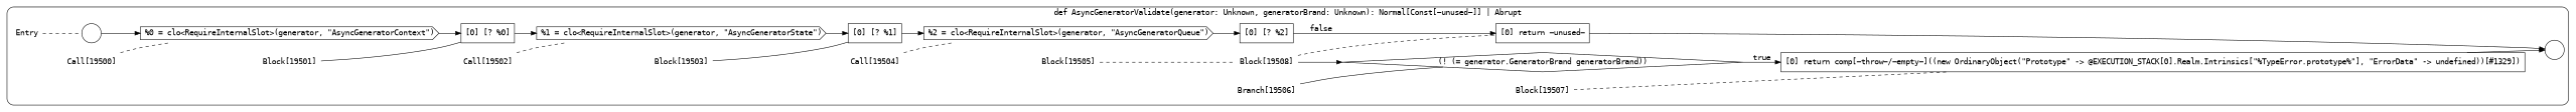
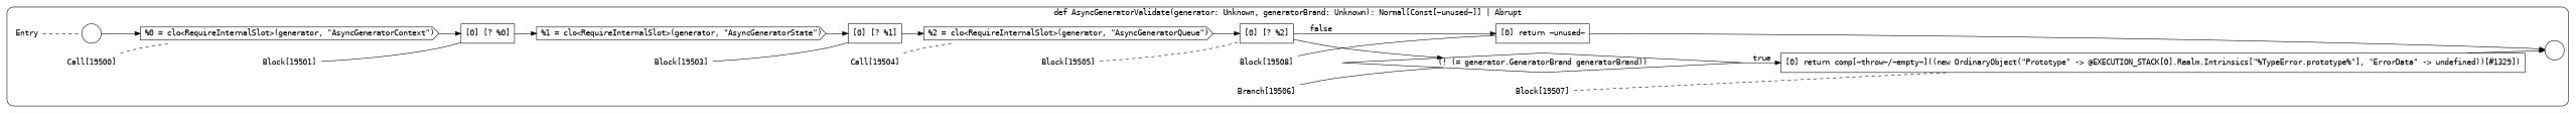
  digraph {
    fontname=Consolas
    rankdir=LR
    node [fontname=Consolas shape=none color=black fillcolor=white style=filled]
    edge [color=black fontname=Consolas]
    n1 [label=<<font color="black">Entry</font>> color="" fillcolor="" style=""]
    n2 [label=" " shape=circle]
    n3 [label=<<font color="black">%0 = clo&lt;RequireInternalSlot&gt;(generator, &quot;AsyncGeneratorContext&quot;)</font>> shape=cds]
    n4 [label=<<font color="black">[0] [? %0]<BR ALIGN="LEFT"/></font>> shape=box]
    n5 [label=" " shape=circle]
    n6 [label=<<font color="black">Call[19500]</font>> color="" fillcolor="" style=""]
    n7 [label=<<font color="black">%1 = clo&lt;RequireInternalSlot&gt;(generator, &quot;AsyncGeneratorState&quot;)</font>> shape=cds]
    n8 [label=<<font color="black">Block[19501]</font>> color="" fillcolor="" style=""]
    n9 [label=<<font color="black">[0] [? %1]<BR ALIGN="LEFT"/></font>> shape=box]
-   n10 [label=<<font color="black">Call[19502]</font>> color="" fillcolor="" style=""]
    n11 [label=<<font color="black">%2 = clo&lt;RequireInternalSlot&gt;(generator, &quot;AsyncGeneratorQueue&quot;)</font>> shape=cds]
    n12 [label=<<font color="black">Block[19503]</font>> color="" fillcolor="" style=""]
    n13 [label=<<font color="black">[0] [? %2]<BR ALIGN="LEFT"/></font>> shape=box]
    n14 [label=<<font color="black">Call[19504]</font>> color="" fillcolor="" style=""]
    n15 [label=<<font color="black">(! (= generator.GeneratorBrand generatorBrand))</font>> shape=diamond]
    n16 [label=<<font color="black">Block[19505]</font>> color="" fillcolor="" style=""]
    n17 [label=<<font color="black">[0] return comp[~throw~/~empty~]((new OrdinaryObject(&quot;Prototype&quot; -&gt; @EXECUTION_STACK[0].Realm.Intrinsics[&quot;%TypeError.prototype%&quot;], &quot;ErrorData&quot; -&gt; undefined))[#1329])<BR ALIGN="LEFT"/></font>> shape=box]
    n18 [label=<<font color="black">[0] return ~unused~<BR ALIGN="LEFT"/></font>> shape=box]
    n19 [label=<<font color="black">Branch[19506]</font>> color="" fillcolor="" style=""]
    n20 [label=<<font color="black">Block[19507]</font>> color="" fillcolor="" style=""]
    n21 [label=<<font color="black">Block[19508]</font>> color="" fillcolor="" style=""]
    subgraph cluster_1 {
      label="def AsyncGeneratorValidate(generator: Unknown, generatorBrand: Unknown): Normal[Const[~unused~]] | Abrupt"
      style=rounded
      n1
      n2
      n3
      n4
      n5
      n6
      n7
      n8
      n9
-     n10
      n11
      n12
      n13
      n14
      n15
      n16
      n17
      n18
      n19
      n20
      n21
    }
    n1 -> n2 [arrowhead=none style=dashed]
    n2 -> n3
    n3 -> n4
    n4 -> n7
    n6 -> n3 [arrowhead=none style=dashed]
    n7 -> n9
    n8 -> n4 [arrowhead=none style=solid]
    n9 -> n11
-   n10 -> n7 [arrowhead=none style=dashed]
    n11 -> n13
    n12 -> n9 [arrowhead=none style=solid]
-   n21 -> n15
+   n13 -> n15
    n13 -> n18 [label=<<font color="black">false</font>>]
    n14 -> n11 [arrowhead=none style=dashed]
    n15 -> n17 [label=<<font color="black">true</font>>]
-   n16 -> n21 [arrowhead=none style=dashed]
+   n16 -> n13 [arrowhead=none style=dashed]
    n17 -> n5
    n18 -> n5
    n19 -> n15 [arrowhead=none style=solid]
    n20 -> n17 [arrowhead=none style=dashed]
-   n21 -> n18 [arrowhead=none style=dashed]
+   n21 -> n18 [arrowhead=none style=solid]
  }
